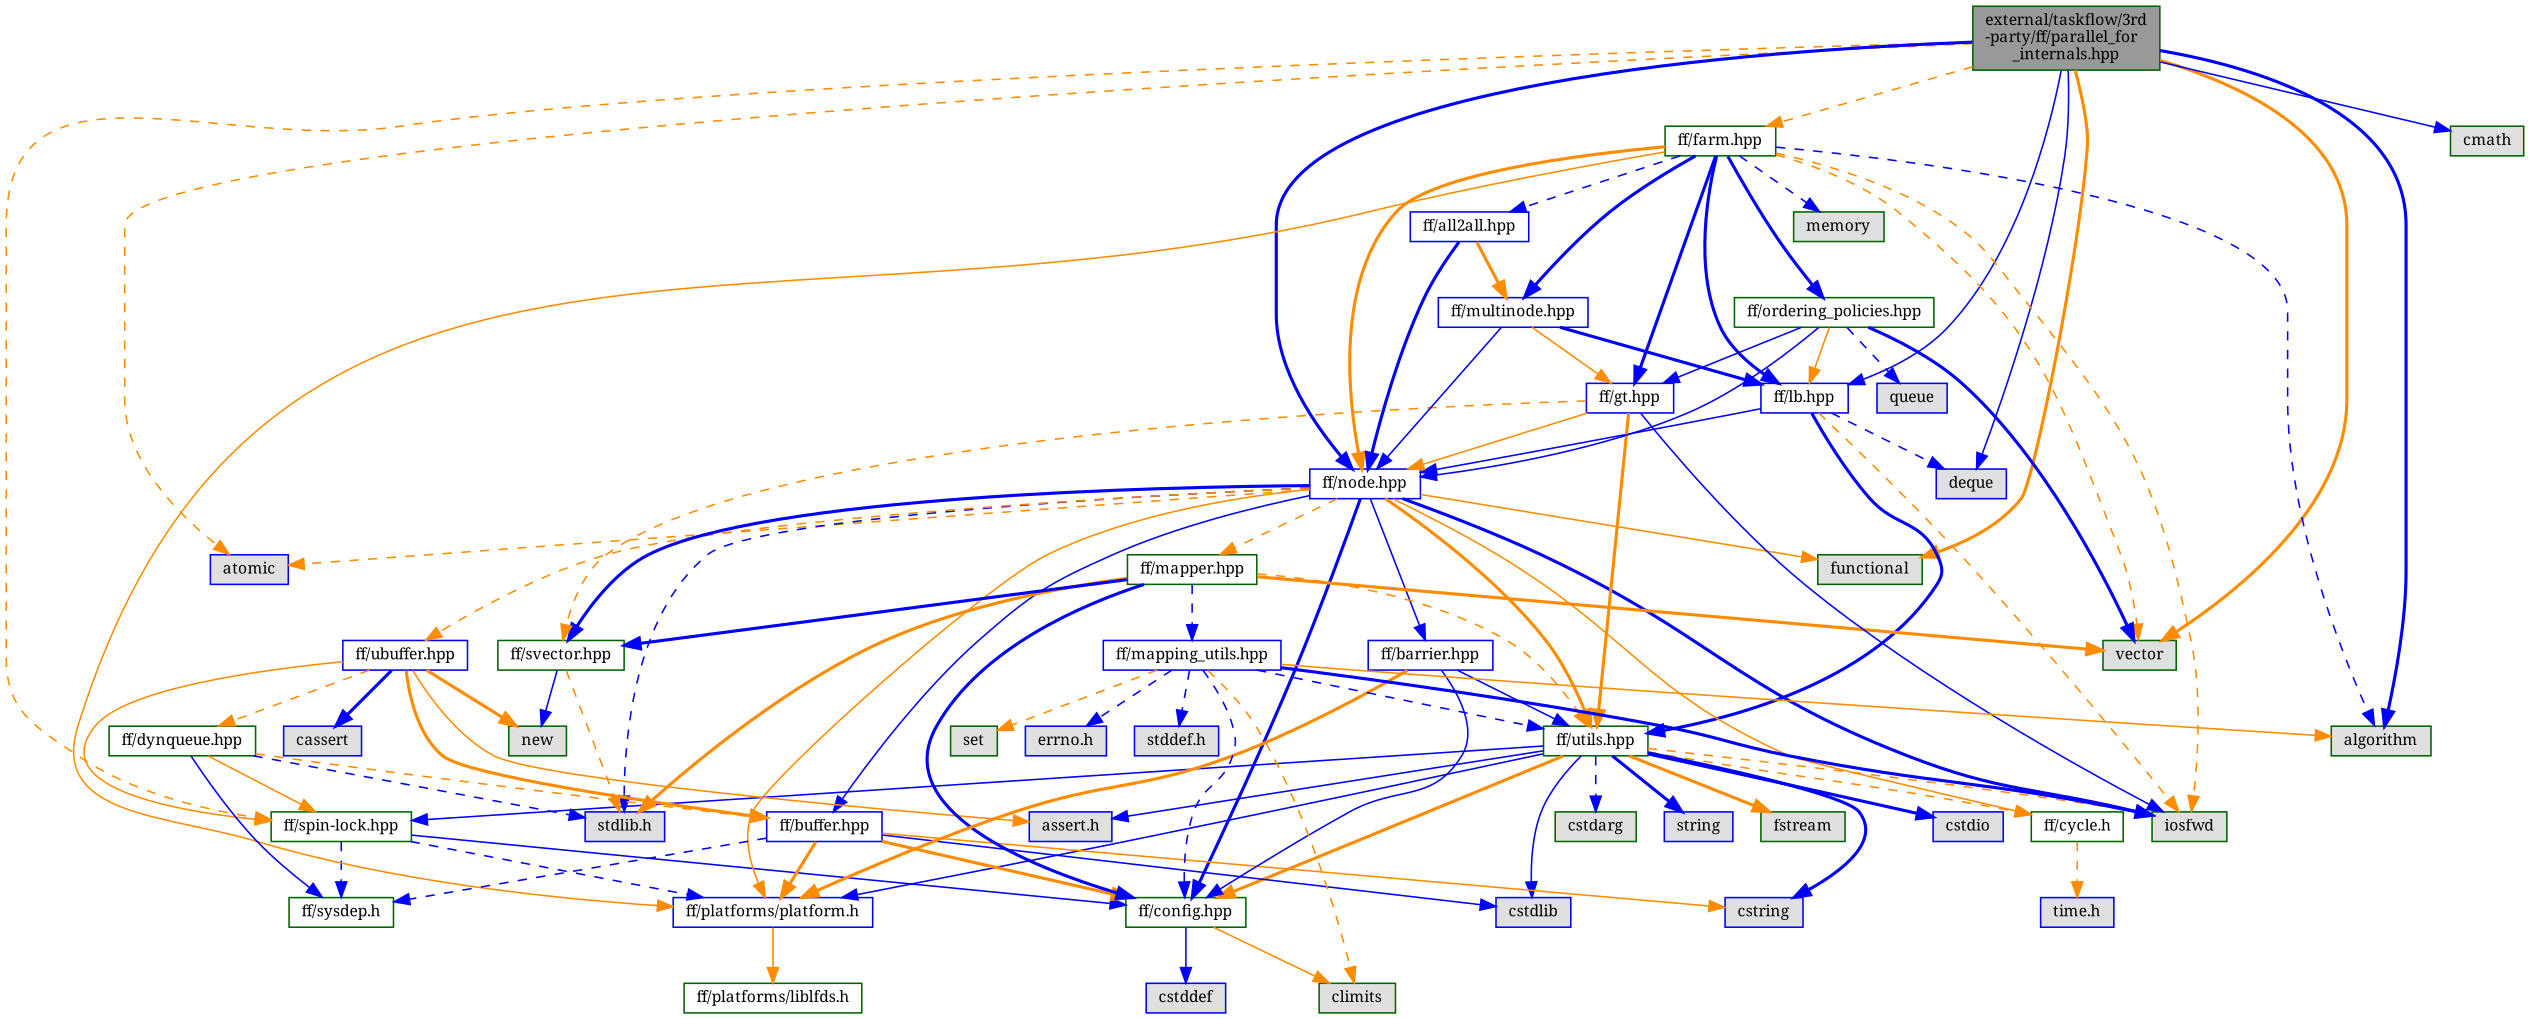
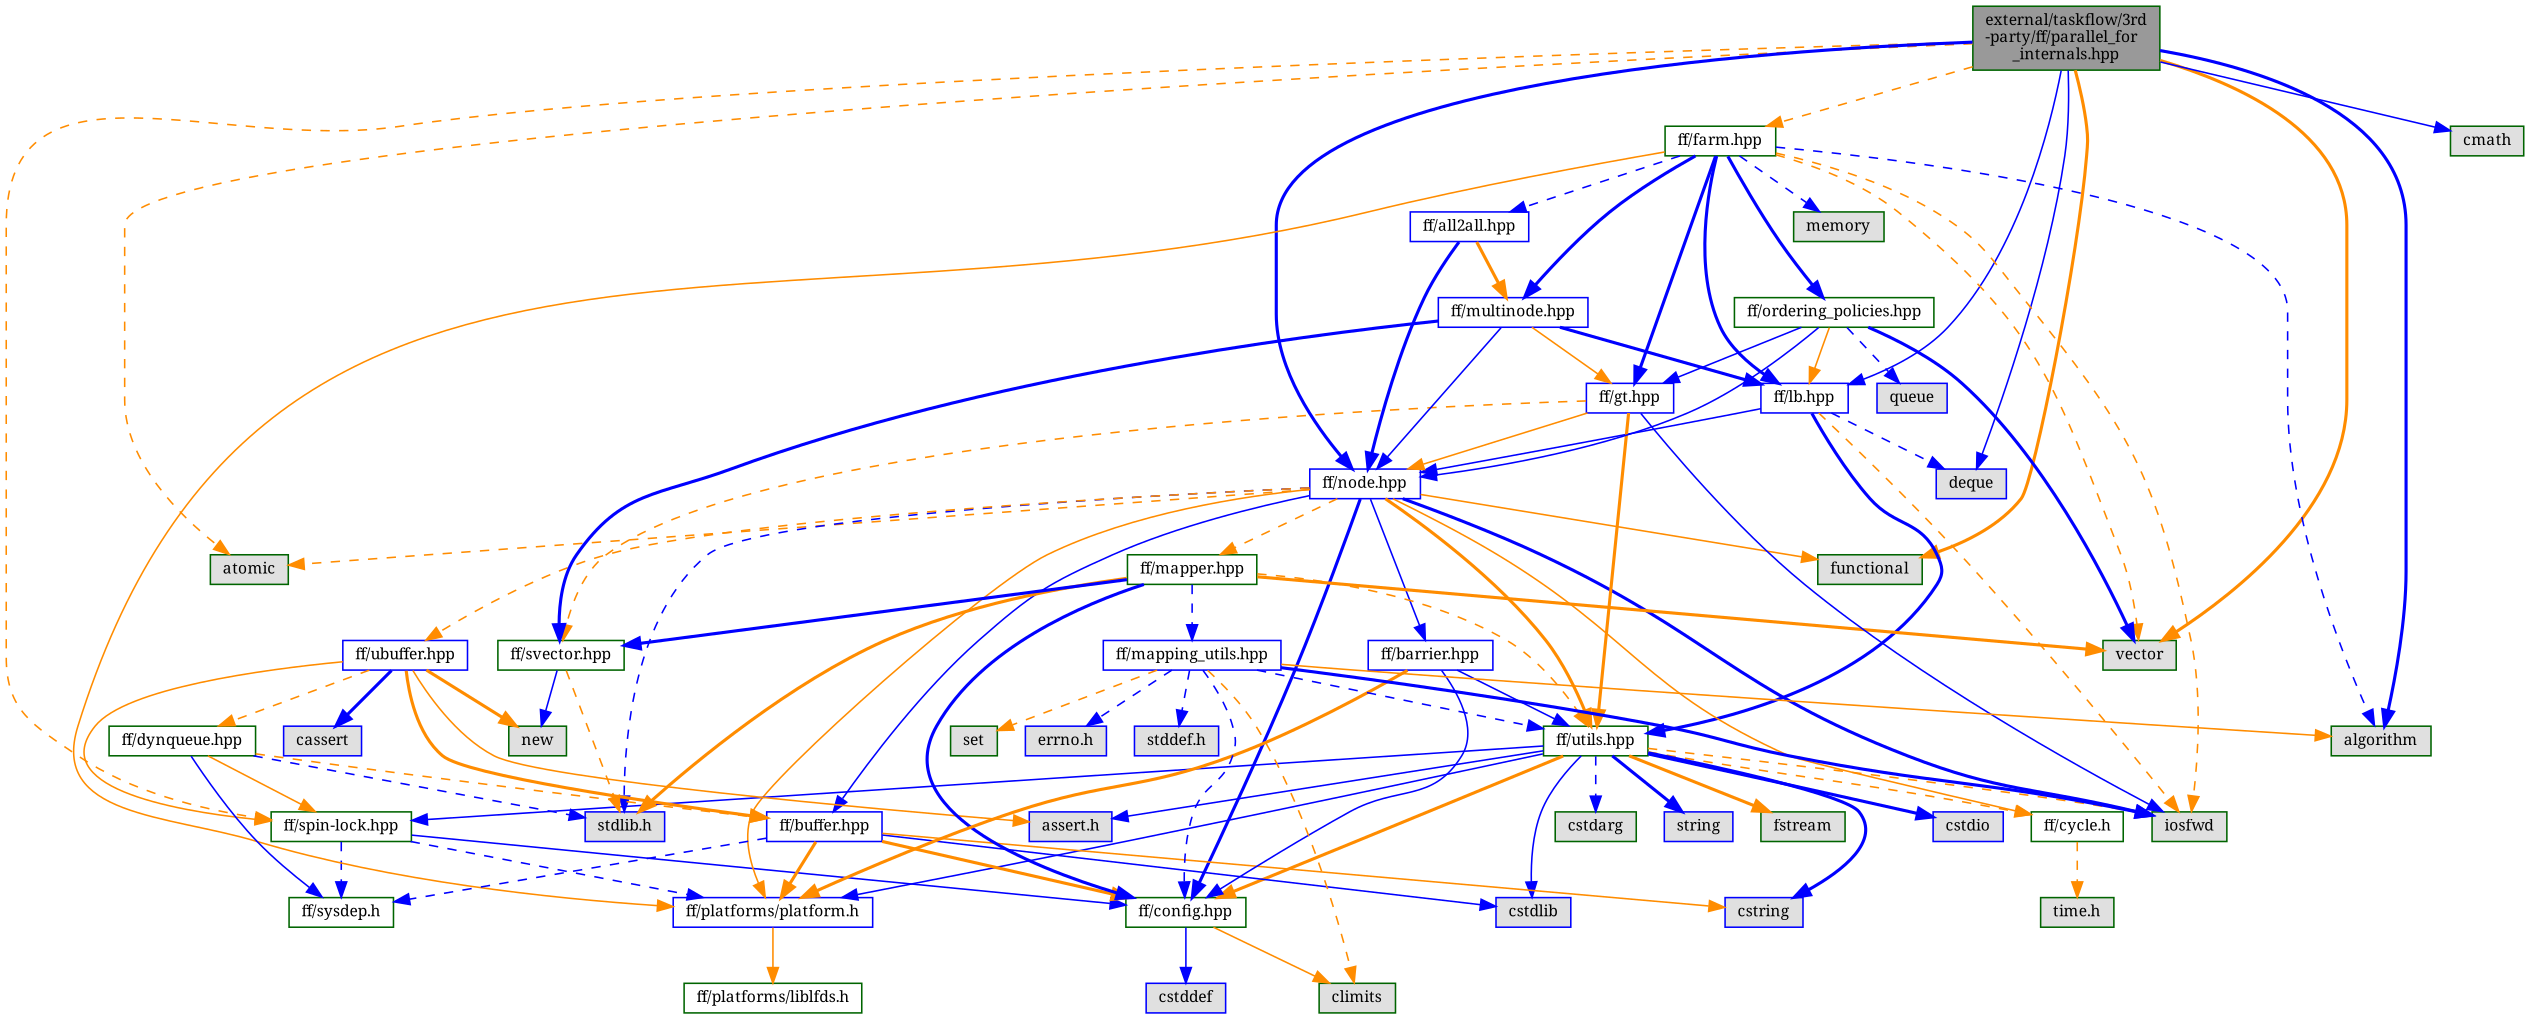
  digraph {
    fontname="Noto Serif"
    node [color=darkgreen fillcolor="#E0E0E0" fontname="Noto Serif" fontsize=10 shape=box style=filled]
    edge [color=blue fontname="Noto Serif" fontsize=10 labelfontname=Helvetica labelfontsize=10 style=dashed]
    n1 [fillcolor=grey60 fontcolor=black height=0.2 label="external/taskflow/3rd\l-party/ff/parallel_for\l_internals.hpp" width=0.4]
-   n2 [color=blue height=0.2 label=atomic width=0.4]
+   n2 [height=0.2 label=atomic width=0.4]
    n3 [height=0.2 label=algorithm width=0.4]
    n4 [color=blue height=0.2 label=deque width=0.4]
    n5 [height=0.2 label=vector width=0.4]
    n6 [height=0.2 label=cmath width=0.4]
    n7 [height=0.2 label=functional width=0.4]
    n8 [color=blue fillcolor=white height=0.2 label="ff/lb.hpp" width=0.4]
    n9 [fillcolor=white height=0.2 label="ff/spin-lock.hpp" width=0.4]
    n10 [color=blue fillcolor=white height=0.2 label="ff/node.hpp" width=0.4]
    n11 [fillcolor=white height=0.2 label="ff/farm.hpp" width=0.4]
    n12 [height=0.2 label=iosfwd width=0.4]
    n13 [fillcolor=white height=0.2 label="ff/utils.hpp" width=0.4]
    n14 [fillcolor=white height=0.2 label="ff/config.hpp" width=0.4]
    n15 [color=blue fillcolor=white height=0.2 label="ff/platforms/platform.h" width=0.4]
    n16 [fillcolor=white height=0.2 label="ff/sysdep.h" width=0.4]
    n17 [fillcolor=white height=0.2 label="ff/cycle.h" width=0.4]
    n18 [color=blue height=0.2 label="stdlib.h" width=0.4]
    n19 [color=blue fillcolor=white height=0.2 label="ff/buffer.hpp" width=0.4]
    n20 [color=blue fillcolor=white height=0.2 label="ff/ubuffer.hpp" width=0.4]
    n21 [fillcolor=white height=0.2 label="ff/mapper.hpp" width=0.4]
    n22 [fillcolor=white height=0.2 label="ff/svector.hpp" width=0.4]
    n23 [color=blue fillcolor=white height=0.2 label="ff/barrier.hpp" width=0.4]
    n24 [height=0.2 label=memory width=0.4]
    n25 [color=blue fillcolor=white height=0.2 label="ff/gt.hpp" width=0.4]
    n26 [color=blue fillcolor=white height=0.2 label="ff/multinode.hpp" width=0.4]
    n27 [fillcolor=white height=0.2 label="ff/ordering_policies.hpp" width=0.4]
    n28 [color=blue fillcolor=white height=0.2 label="ff/all2all.hpp" width=0.4]
    n29 [color=blue height=0.2 label="assert.h" width=0.4]
    n30 [color=blue height=0.2 label=cstdio width=0.4]
    n31 [color=blue height=0.2 label=cstdlib width=0.4]
    n32 [height=0.2 label=cstdarg width=0.4]
    n33 [color=blue height=0.2 label=cstring width=0.4]
    n34 [color=blue height=0.2 label=string width=0.4]
    n35 [height=0.2 label=fstream width=0.4]
    n36 [color=blue height=0.2 label=cstddef width=0.4]
    n37 [height=0.2 label=climits width=0.4]
    n38 [fillcolor=white height=0.2 label="ff/platforms/liblfds.h" width=0.4]
-   n39 [color=blue height=0.2 label="time.h" width=0.4]
+   n39 [height=0.2 label="time.h" width=0.4]
    n40 [color=blue height=0.2 label=cassert width=0.4]
    n41 [height=0.2 label=new width=0.4]
    n42 [fillcolor=white height=0.2 label="ff/dynqueue.hpp" width=0.4]
    n43 [color=blue fillcolor=white height=0.2 label="ff/mapping_utils.hpp" width=0.4]
    n44 [height=0.2 label=set width=0.4]
    n45 [color=blue height=0.2 label="errno.h" width=0.4]
    n46 [color=blue height=0.2 label="stddef.h" width=0.4]
    n47 [color=blue height=0.2 label=queue width=0.4]
    n1 -> n2 [color=darkorange]
    n1 -> n3 [style=bold]
    n1 -> n4 [style=solid]
    n1 -> n5 [color=darkorange style=bold]
    n1 -> n6 [style=solid]
    n1 -> n7 [color=darkorange style=bold]
    n1 -> n8 [style=solid]
    n1 -> n9 [color=darkorange]
    n1 -> n10 [style=bold]
    n1 -> n11 [color=darkorange]
    n8 -> n4
    n8 -> n10 [style=solid]
    n8 -> n12 [color=darkorange]
    n8 -> n13 [style=bold]
    n9 -> n14 [style=solid]
    n9 -> n15
    n9 -> n16
    n10 -> n2 [color=darkorange]
    n10 -> n7 [color=darkorange style=solid]
    n10 -> n12 [style=bold]
    n10 -> n13 [color=darkorange style=bold]
    n10 -> n14 [style=bold]
    n10 -> n15 [color=darkorange style=solid]
    n10 -> n17 [color=darkorange style=solid]
    n10 -> n18
    n10 -> n19 [style=solid]
    n10 -> n20 [color=darkorange]
    n10 -> n21 [color=darkorange]
-   n10 -> n22 [style=bold]
+   n26 -> n22 [style=bold]
    n10 -> n23 [style=solid]
    n11 -> n3
    n11 -> n5 [color=darkorange]
    n11 -> n8 [style=bold]
-   n11 -> n10 [color=darkorange style=bold]
    n11 -> n12 [color=darkorange]
    n11 -> n15 [color=darkorange style=solid]
    n11 -> n24
    n11 -> n25 [style=bold]
    n11 -> n26 [style=bold]
    n11 -> n27 [style=bold]
    n11 -> n28
    n13 -> n9 [style=solid]
    n13 -> n12 [color=darkorange]
    n13 -> n14 [color=darkorange style=bold]
    n13 -> n15 [style=solid]
    n13 -> n17 [color=darkorange]
    n13 -> n29 [style=solid]
    n13 -> n30 [style=bold]
    n13 -> n31 [style=solid]
    n13 -> n32
    n13 -> n33 [style=bold]
    n13 -> n34 [style=bold]
    n13 -> n35 [color=darkorange style=bold]
    n14 -> n36 [style=solid]
    n14 -> n37 [color=darkorange style=solid]
    n15 -> n38 [color=darkorange style=solid]
    n17 -> n39 [color=darkorange]
    n19 -> n14 [color=darkorange style=bold]
    n19 -> n15 [color=darkorange style=bold]
    n19 -> n16
    n19 -> n31 [style=solid]
    n19 -> n33 [color=darkorange style=solid]
    n20 -> n9 [color=darkorange style=solid]
    n20 -> n19 [color=darkorange style=bold]
    n20 -> n29 [color=darkorange style=solid]
    n20 -> n40 [style=bold]
    n20 -> n41 [color=darkorange style=bold]
    n20 -> n42 [color=darkorange]
    n21 -> n5 [color=darkorange style=bold]
    n21 -> n13 [color=darkorange]
    n21 -> n14 [style=bold]
    n21 -> n18 [color=darkorange style=bold]
    n21 -> n22 [style=bold]
    n21 -> n43
    n22 -> n18 [color=darkorange]
    n22 -> n41 [style=solid]
    n23 -> n13 [style=solid]
    n23 -> n14 [style=solid]
    n23 -> n15 [color=darkorange style=bold]
    n25 -> n10 [color=darkorange style=solid]
    n25 -> n12 [style=solid]
    n25 -> n13 [color=darkorange style=bold]
    n25 -> n22 [color=darkorange]
    n26 -> n8 [style=bold]
    n26 -> n10 [style=solid]
    n26 -> n25 [color=darkorange style=solid]
    n27 -> n5 [style=bold]
    n27 -> n8 [color=darkorange style=solid]
    n27 -> n10 [style=solid]
    n27 -> n25 [style=solid]
    n27 -> n47
    n28 -> n10 [style=bold]
    n28 -> n26 [color=darkorange style=bold]
    n42 -> n9 [color=darkorange style=solid]
    n42 -> n16 [style=solid]
    n42 -> n18
    n42 -> n19 [color=darkorange]
    n43 -> n3 [color=darkorange style=solid]
    n43 -> n12 [style=bold]
    n43 -> n13
    n43 -> n14
    n43 -> n37 [color=darkorange]
    n43 -> n44 [color=darkorange]
    n43 -> n45
    n43 -> n46
  }
